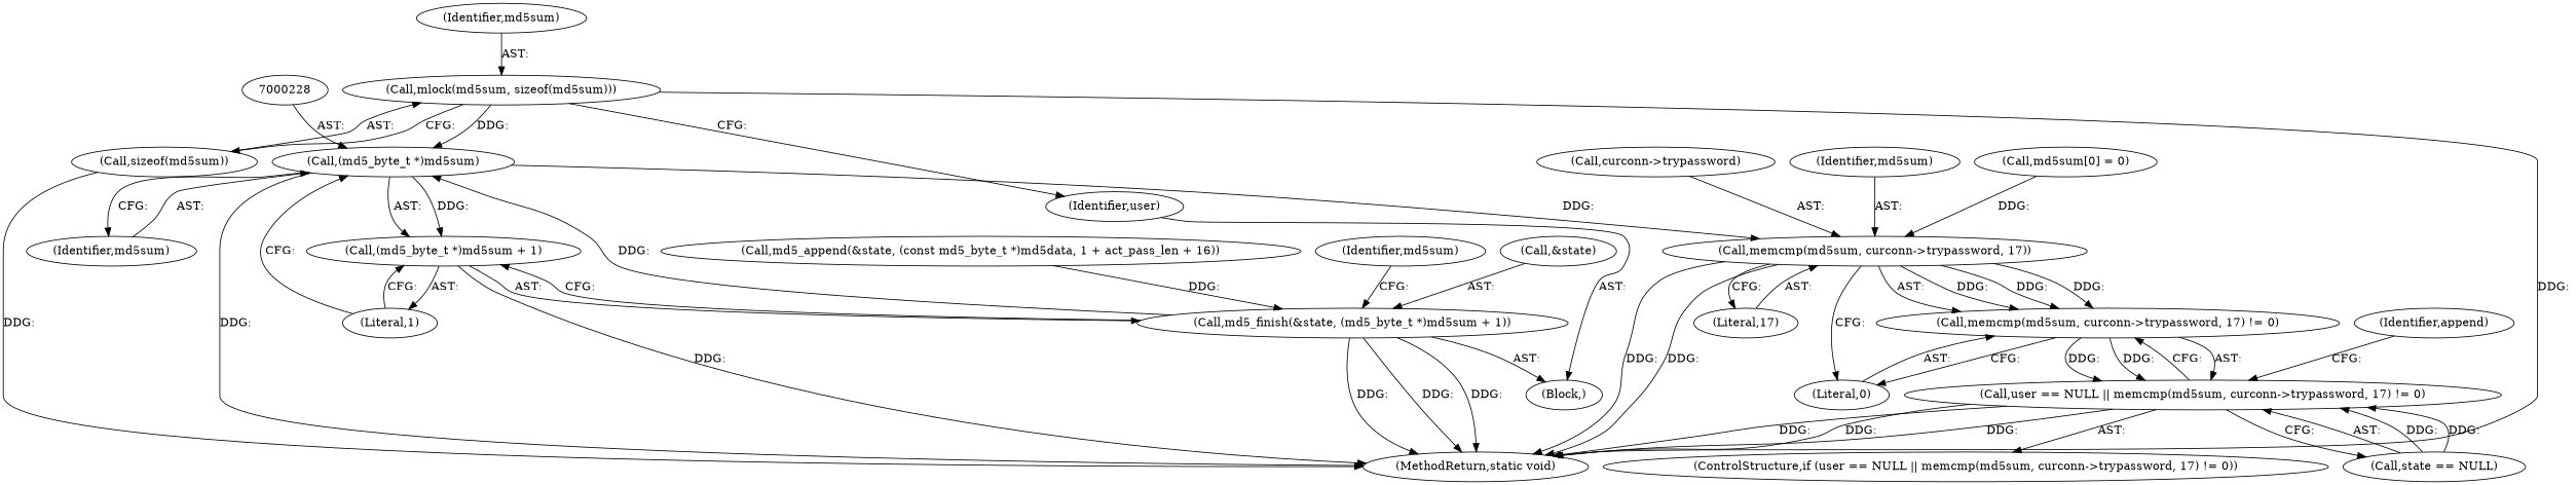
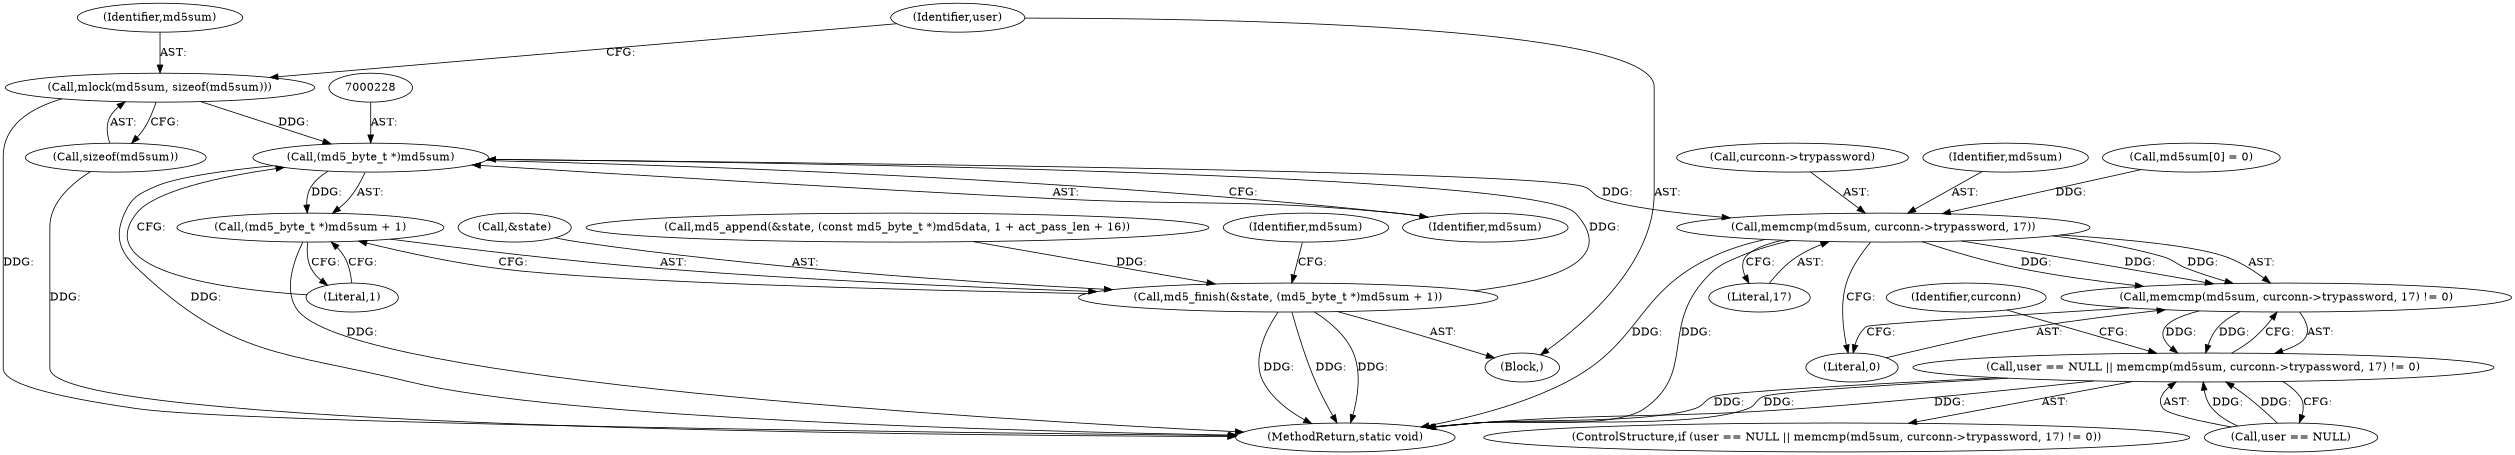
  digraph {
    n1 [label="(Call,mlock(md5sum, sizeof(md5sum)))"]
    n2 [label="(Call,(md5_byte_t *)md5sum)"]
    n3 [label="(MethodReturn,static void)"]
    n4 [label="(Call,sizeof(md5sum))"]
    n5 [label="(Call,(md5_byte_t *)md5sum + 1)"]
    n6 [label="(Call,memcmp(md5sum, curconn->trypassword, 17))"]
    n7 [label="(Identifier,md5sum)"]
    n8 [label="(Block,)"]
    n9 [label="(Call,md5_finish(&state, (md5_byte_t *)md5sum + 1))"]
    n10 [label="(Literal,1)"]
    n11 [label="(Call,memcmp(md5sum, curconn->trypassword, 17) != 0)"]
    n12 [label="(Literal,17)"]
    n13 [label="(Literal,0)"]
    n14 [label="(Call,user == NULL || memcmp(md5sum, curconn->trypassword, 17) != 0)"]
    n15 [label="(ControlStructure,if (user == NULL || memcmp(md5sum, curconn->trypassword, 17) != 0))"]
-   n16 [label="(Call,state == NULL)"]
+   n16 [label="(Call,user == NULL)"]
    n17 [label="(Identifier,user)"]
-   n18 [label="(Identifier,append)"]
+   n18 [label="(Identifier,curconn)"]
    n19 [label="(Call,&state)"]
    n20 [label="(Identifier,md5sum)"]
    n21 [label="(Call,md5_append(&state, (const md5_byte_t *)md5data, 1 + act_pass_len + 16))"]
    n22 [label="(Call,md5sum[0] = 0)"]
    n23 [label="(Call,curconn->trypassword)"]
    n24 [label="(Identifier,md5sum)"]
    n25 [label="(Identifier,md5sum)"]
    n26 [label=7000228]
    n1 -> n2 [label="DDG: "]
    n1 -> n3 [label="DDG: "]
    n1 -> n4 [label="CFG: "]
    n2 -> n3 [label="DDG: "]
    n2 -> n5 [label="AST: "]
    n2 -> n5 [label="DDG: "]
    n2 -> n6 [label="DDG: "]
    n2 -> n7 [label="CFG: "]
    n4 -> n1 [label="AST: "]
    n4 -> n3 [label="DDG: "]
    n5 -> n3 [label="DDG: "]
    n5 -> n9 [label="AST: "]
-   n5 -> n10 [label="AST: "]
+   n5 -> n10 [label="CFG: "]
    n6 -> n3 [label="DDG: "]
    n6 -> n3 [label="DDG: "]
    n6 -> n11 [label="AST: "]
    n6 -> n11 [label="DDG: "]
    n6 -> n11 [label="DDG: "]
    n6 -> n11 [label="DDG: "]
    n6 -> n12 [label="CFG: "]
    n6 -> n13 [label="CFG: "]
    n7 -> n2 [label="AST: "]
    n9 -> n2 [label="DDG: "]
    n9 -> n3 [label="DDG: "]
    n9 -> n3 [label="DDG: "]
    n9 -> n3 [label="DDG: "]
    n9 -> n5 [label="CFG: "]
    n9 -> n8 [label="AST: "]
    n10 -> n2 [label="CFG: "]
    n10 -> n5 [label="CFG: "]
    n11 -> n13 [label="CFG: "]
    n11 -> n14 [label="AST: "]
    n11 -> n14 [label="DDG: "]
    n11 -> n14 [label="DDG: "]
    n12 -> n6 [label="AST: "]
    n13 -> n11 [label="AST: "]
    n14 -> n3 [label="DDG: "]
    n14 -> n3 [label="DDG: "]
    n14 -> n3 [label="DDG: "]
    n14 -> n11 [label="CFG: "]
    n14 -> n15 [label="AST: "]
    n14 -> n16 [label="CFG: "]
    n16 -> n14 [label="AST: "]
    n16 -> n14 [label="DDG: "]
    n16 -> n14 [label="DDG: "]
-   n1 -> n17 [label="CFG: "]
+   n17 -> n1 [label="CFG: "]
    n17 -> n8 [label="AST: "]
    n18 -> n14 [label="CFG: "]
    n19 -> n9 [label="AST: "]
    n20 -> n6 [label="AST: "]
    n21 -> n9 [label="DDG: "]
    n22 -> n6 [label="DDG: "]
    n23 -> n6 [label="AST: "]
    n24 -> n9 [label="CFG: "]
    n25 -> n1 [label="AST: "]
    n26 -> n2 [label="AST: "]
  }
